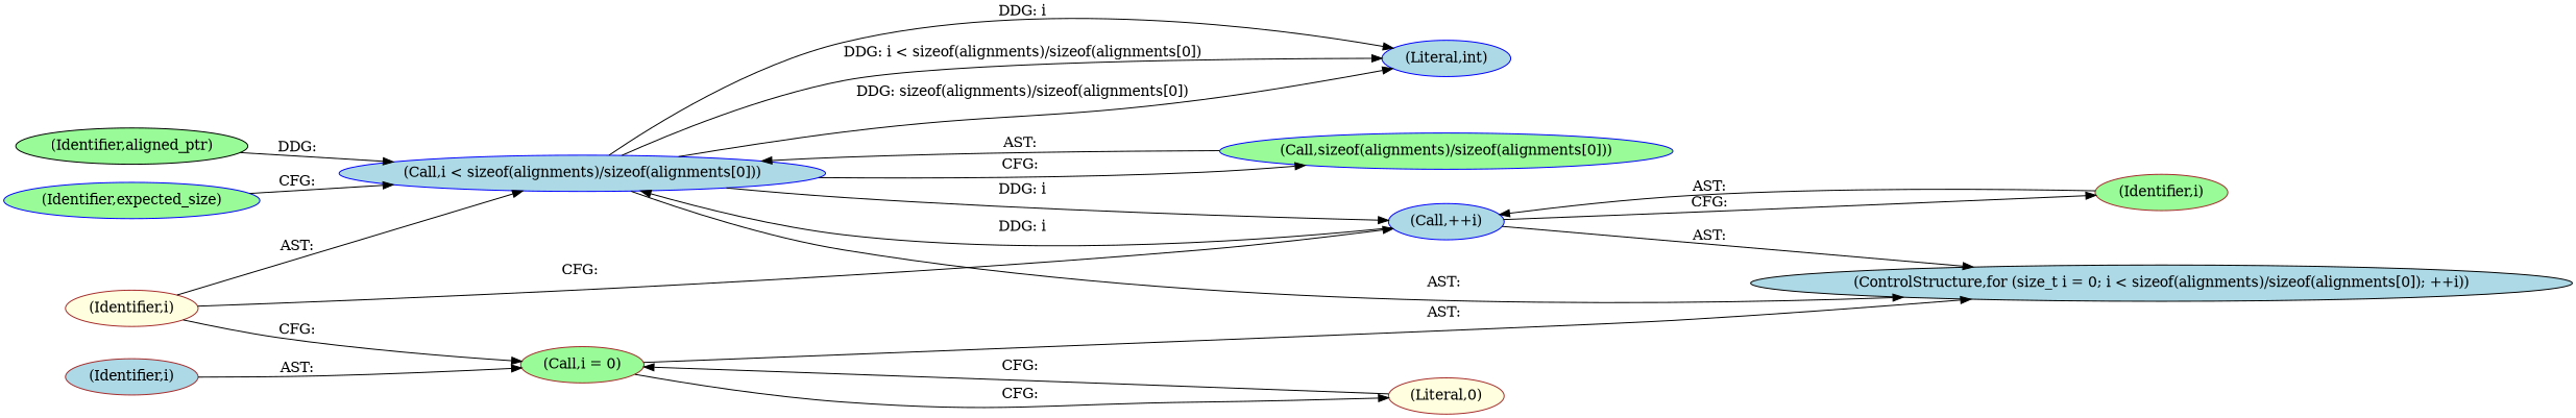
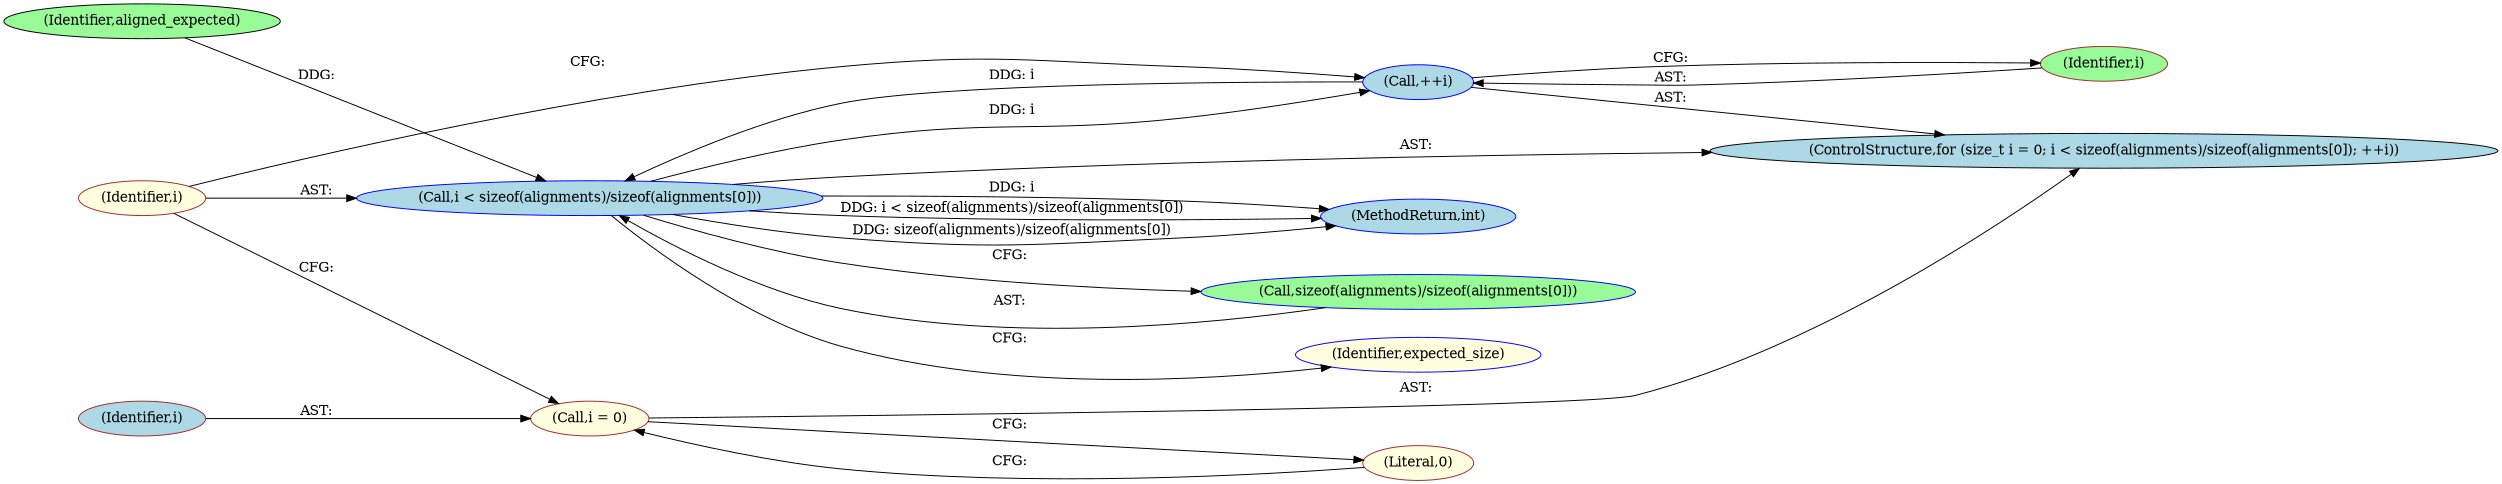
  digraph {
    rankdir=LR
    node [color=blue fillcolor=lightblue style=filled]
    n1 [label="(Call,i < sizeof(alignments)/sizeof(alignments[0]))"]
    n2 [label="(Call,++i)"]
-   n3 [label="(Literal,int)"]
+   n3 [label="(MethodReturn,int)"]
    n4 [color=black label="(ControlStructure,for (size_t i = 0; i < sizeof(alignments)/sizeof(alignments[0]); ++i))"]
    n5 [fillcolor=palegreen label="(Call,sizeof(alignments)/sizeof(alignments[0]))"]
    n6 [color=brown fillcolor=palegreen label="(Identifier,i)"]
-   n7 [color=brown fillcolor=palegreen label="(Call,i = 0)"]
+   n7 [color=brown fillcolor=lightyellow label="(Call,i = 0)"]
    n8 [color=brown fillcolor=lightyellow label="(Literal,0)"]
-   n9 [fillcolor=palegreen label="(Identifier,expected_size)"]
-   n10 [color=black fillcolor=palegreen label="(Identifier,aligned_ptr)"]
+   n9 [fillcolor=lightyellow label="(Identifier,expected_size)"]
+   n10 [color=black fillcolor=palegreen label="(Identifier,aligned_expected)"]
    n11 [color=brown fillcolor=lightyellow label="(Identifier,i)"]
    n12 [color=brown label="(Identifier,i)"]
    n1 -> n2 [label="DDG: i"]
    n1 -> n3 [label="DDG: i < sizeof(alignments)/sizeof(alignments[0])"]
    n1 -> n3 [label="DDG: sizeof(alignments)/sizeof(alignments[0])"]
    n1 -> n3 [label="DDG: i"]
    n1 -> n4 [label="AST: "]
    n1 -> n5 [label="CFG: "]
    n2 -> n1 [label="DDG: i"]
    n2 -> n4 [label="AST: "]
    n2 -> n6 [label="CFG: "]
    n5 -> n1 [label="AST: "]
    n6 -> n2 [label="AST: "]
    n7 -> n4 [label="AST: "]
    n7 -> n8 [label="CFG: "]
    n8 -> n7 [label="CFG: "]
-   n9 -> n1 [label="CFG: "]
+   n1 -> n9 [label="CFG: "]
    n10 -> n1 [label="DDG: "]
    n11 -> n1 [label="AST: "]
    n11 -> n2 [label="CFG: "]
    n11 -> n7 [label="CFG: "]
    n12 -> n7 [label="AST: "]
  }
